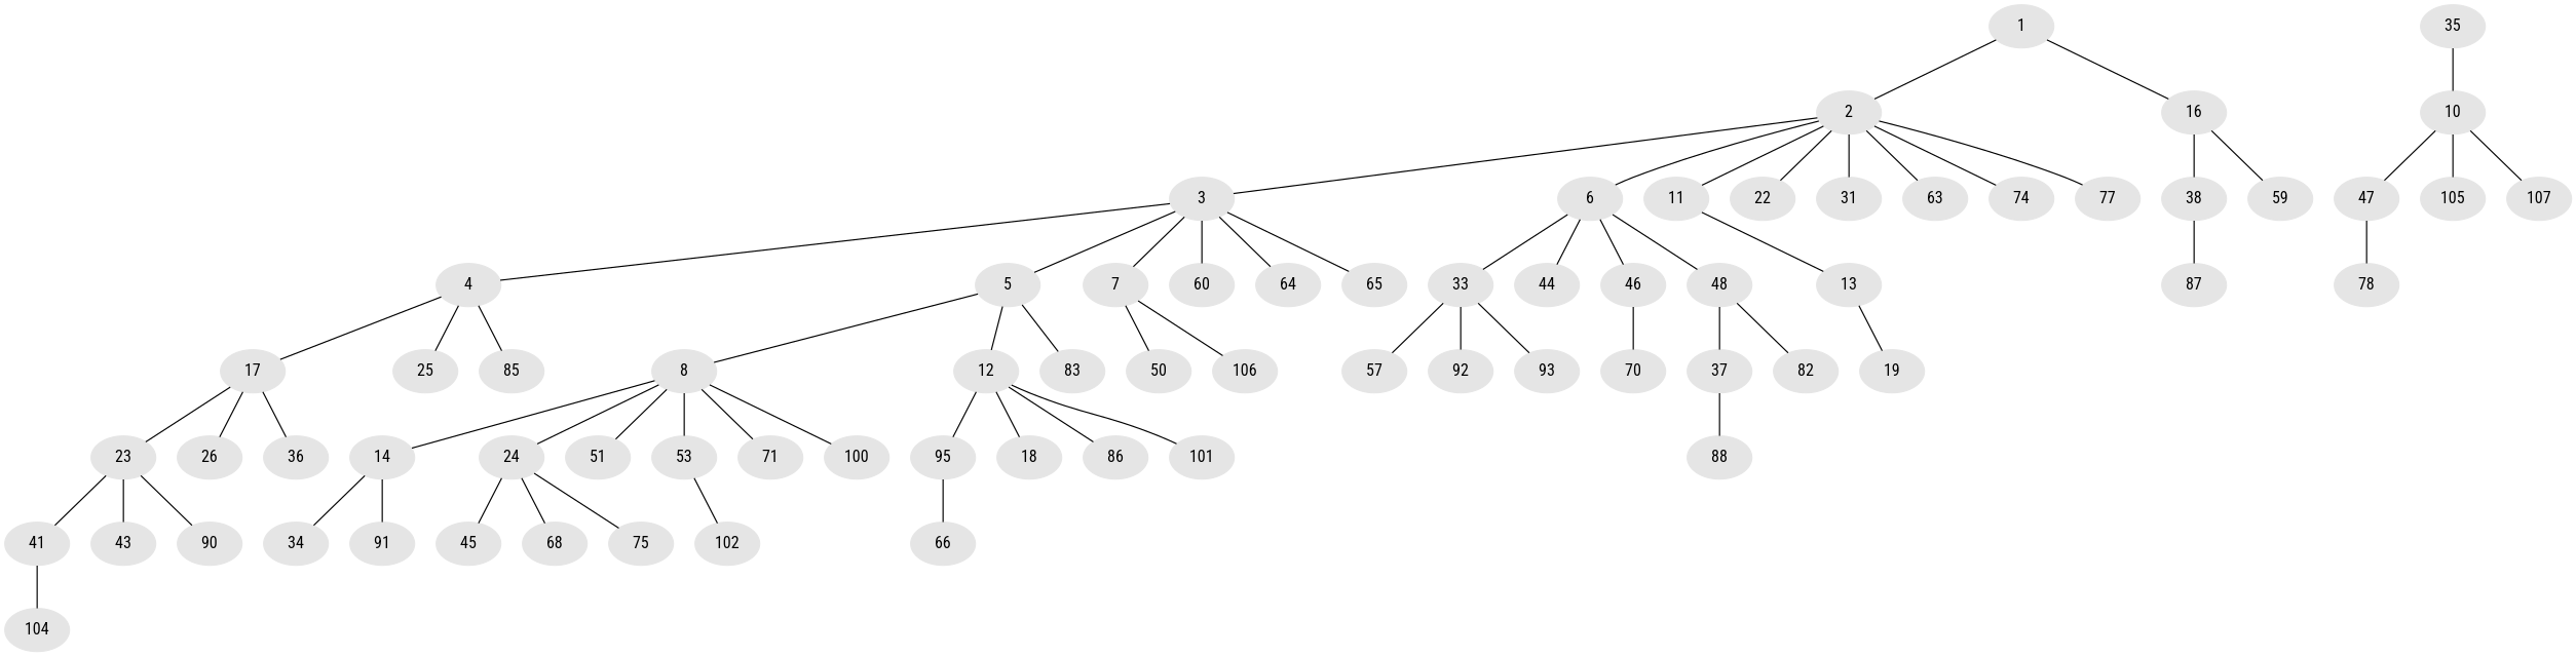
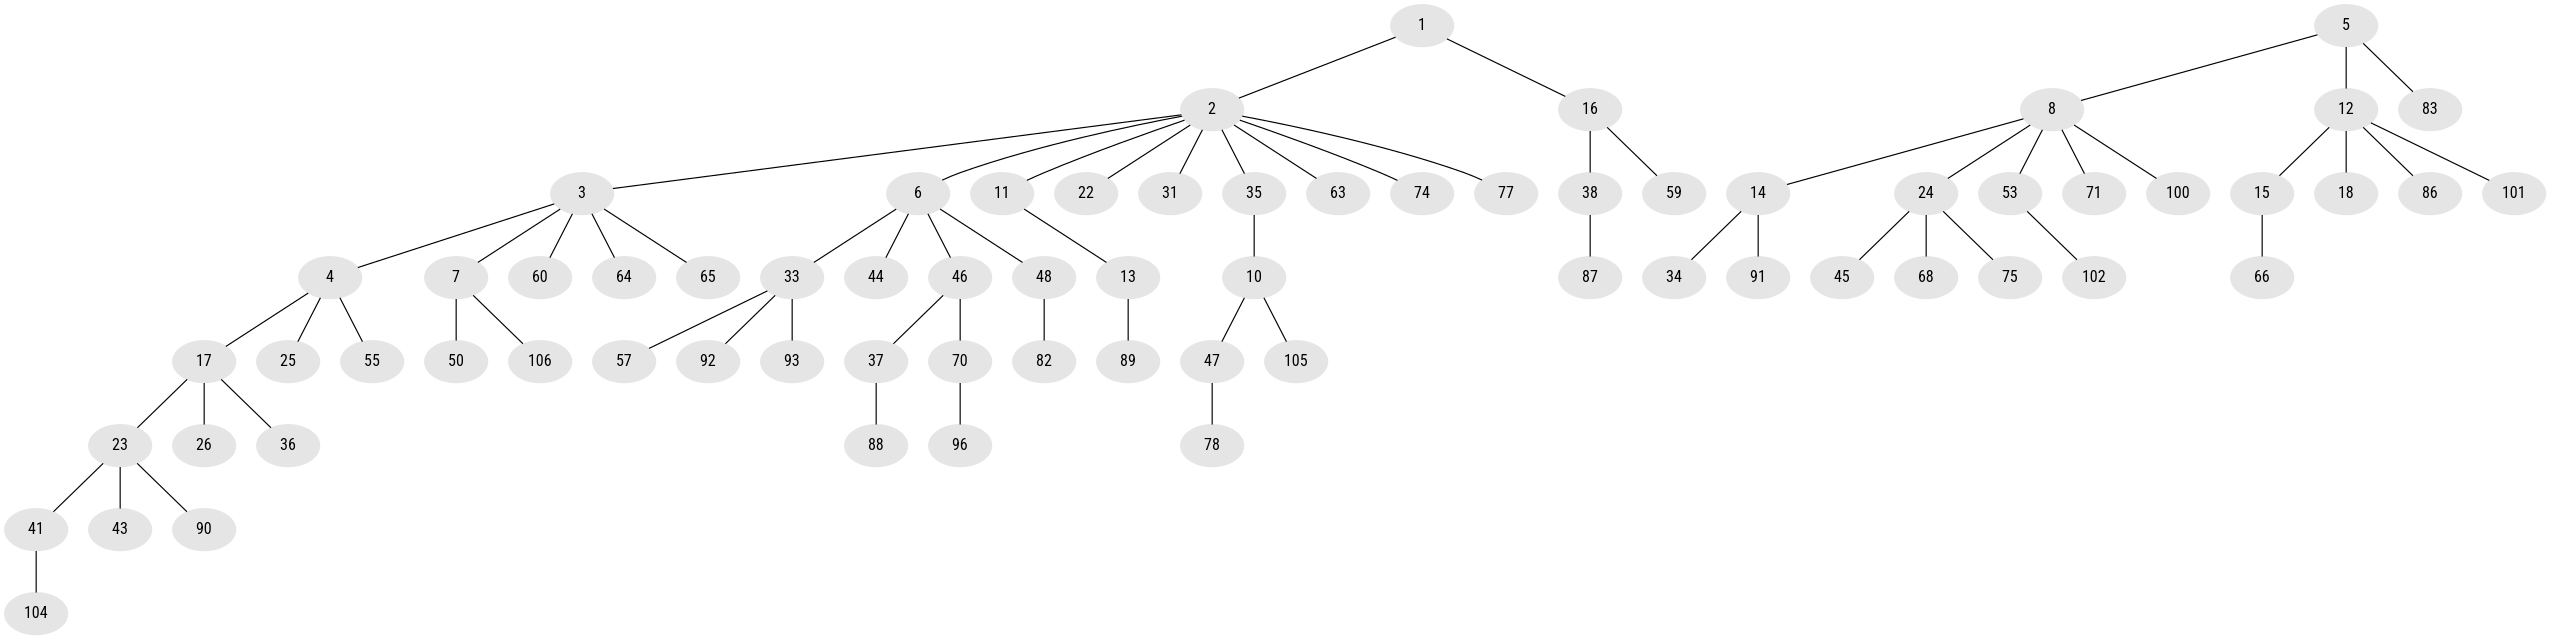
  graph {
    fontname="Roboto Condensed"
    node [color=gray90 fontname="Roboto Condensed" style=filled]
    edge [fontname="Roboto Condensed"]
    1 [super="+111"]
    2 [super="+9"]
    16 [super="+29"]
    3 [super="+27"]
    6 [super="+32"]
    11 [super="+69"]
    22
    31 [super="+108"]
    35 [super="+110"]
    63
    74
    77
    38
    59
    4 [super="+39"]
    5 [super="+103"]
    7 [super="+81"]
    60
    64
    65
    33 [super="+84"]
    44
    46
    48 [super="+58"]
    10 [super="+42"]
    47 [super="+54"]
    105
-   107
    13 [super="+52"]
    17 [super="+21"]
    25 [super="+97"]
-   55 [super="+78" label=85]
+   55 [super="+78"]
    8 [super="+20"]
    12 [super="+37"]
    83
    50 [super="+56"]
    106
    23 [super="+28"]
    26 [super="+49"]
    36
    14 [super="+72"]
    24 [super="+30"]
-   51
    53 [super="+61"]
    71 [super="+99"]
    100
-   15 [super="+89" label=95]
+   15 [super="+89"]
    18 [super="+40"]
    86
    101
    57
    92 [super="+94"]
    93
    n54 [label=37 super="+80"]
    70 [super="+76"]
    82
    34 [super="+85"]
    91
    45 [super="+109"]
    68
    75
    102
    n63 [label=78]
-   19 [super="+73"]
+   19 [super="+73" label=89]
    66
    87 [super="+95"]
    41 [super="+62"]
    43 [super="+98"]
    90
    104
    88
+   96
    1 -- 2
    1 -- 16
    2 -- 3
    2 -- 6
    2 -- 11
    2 -- 22
    2 -- 31
+   2 -- 35
    2 -- 63
    2 -- 74
    2 -- 77
    16 -- 38
    16 -- 59
    3 -- 4
-   3 -- 5
    3 -- 7
    3 -- 60
    3 -- 64
    3 -- 65
    6 -- 33
    6 -- 44
    6 -- 46
    6 -- 48
    11 -- 13
    35 -- 10
    38 -- 87
    4 -- 17
    4 -- 25
    4 -- 55
    5 -- 8
    5 -- 12
    5 -- 83
    7 -- 50
    7 -- 106
    33 -- 57
    33 -- 92
    33 -- 93
-   48 -- n54
+   46 -- n54
    46 -- 70
    48 -- 82
    10 -- 47
    10 -- 105
-   10 -- 107
    47 -- n63
    13 -- 19
    17 -- 23
    17 -- 26
    17 -- 36
    8 -- 14
    8 -- 24
-   8 -- 51
    8 -- 53
    8 -- 71
    8 -- 100
    12 -- 15
    12 -- 18
    12 -- 86
    12 -- 101
    23 -- 41
    23 -- 43
    23 -- 90
    14 -- 34
    14 -- 91
    24 -- 45
    24 -- 68
    24 -- 75
    53 -- 102
    15 -- 66
    n54 -- 88
+   70 -- 96
    41 -- 104
  }
